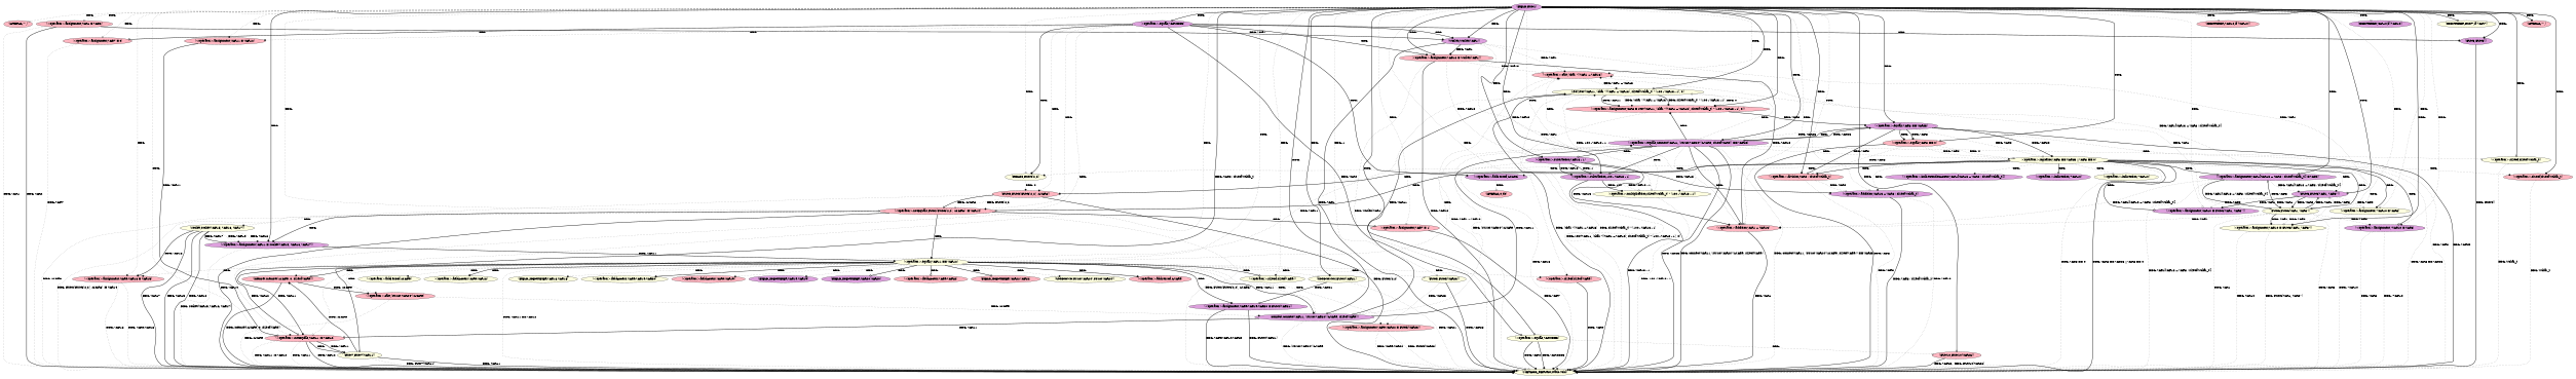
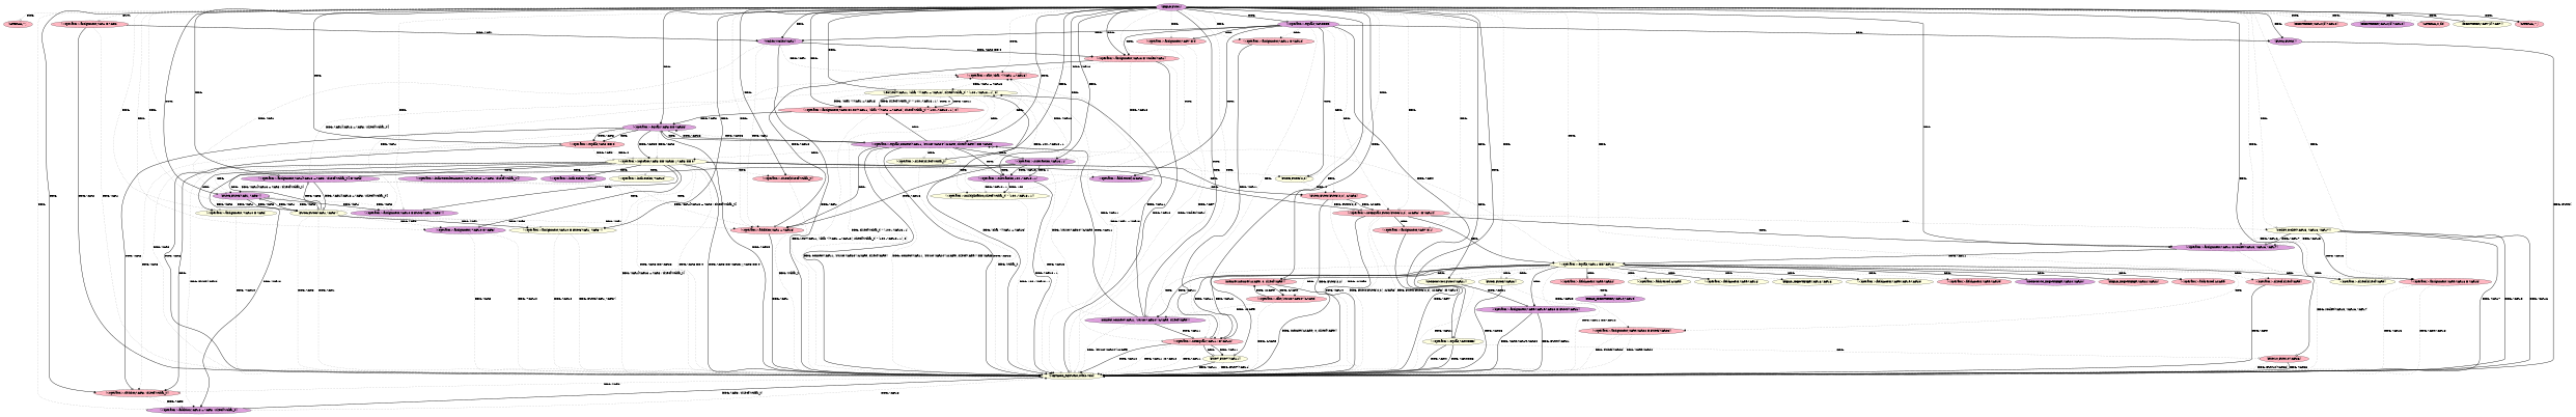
  digraph {
    node [fillcolor=lightpink style=filled]
    edge [arrowhead=dot style=dotted]
    n1 [fillcolor=plum label="(FIELD,FUN1)"]
    n2 [label="(LITERAL,\"\",)"]
    n3 [label="(<operator>.assignment,VAR1 = VAR2)"]
    n4 [fillcolor=plum label="(<operator>.equals,VAR4==5)"]
    n5 [label="(<operator>.assignment,VAR7 = 0)"]
    n6 [label="(<operator>.assignment,VAR11 = VAR12)"]
    n7 [label="(<operator>.assignment,VAR13 = wcslen(VAR1))"]
    n8 [fillcolor=plum label="(wcslen,wcslen(VAR1))"]
    n9 [label="(<operator>.notEquals,FUN2(FUN3(2,2), &VAR6) != VAR14)"]
-   n10 [fillcolor=lightyellow label="(FIELD3,FUN3(2,2))"]
+   n10 [fillcolor=lightyellow label="(FUN3,FUN3(2,2))"]
    n11 [label="(<operator>.assignment,VAR7 = 1)"]
    n12 [fillcolor=plum label="(<operator>.assignment,VAR11 = socket(VAR15, VAR16, VAR17))"]
    n13 [fillcolor=lightyellow label="(socket,socket(VAR15, VAR16, VAR17))"]
    n14 [fillcolor=lightyellow label="(<operator>.equals,VAR11 == VAR12)"]
    n15 [label="(memset,memset(&VAR9, 0, sizeof(VAR9)))"]
    n16 [fillcolor=lightyellow label="(<operator>.sizeOf,sizeof(VAR9))"]
    n17 [label="(<operator>.assignment,VAR9.VAR18 = VAR15)"]
    n18 [fillcolor=lightyellow label="(UNKNOWN4,FUN4(VAR21))"]
    n19 [fillcolor=lightyellow label="(FUN5,FUN5(VAR23))"]
    n20 [fillcolor=plum label="(<operator>.equals,connect(VAR11, (struct VAR24*)&VAR9, sizeof(VAR9)) == VAR25)"]
    n21 [fillcolor=plum label="(connect,connect(VAR11, (struct VAR24*)&VAR9, sizeof(VAR9)))"]
    n22 [label="(<operator>.sizeOf,sizeof(VAR9))"]
    n23 [label="(<operator>.assignment,VAR8 = recv(VAR11, (char *)(VAR1 + VAR13), sizeof(wchar_t) * (100 - VAR13 - 1), 0))"]
    n24 [fillcolor=lightyellow label="(recv,recv(VAR11, (char *)(VAR1 + VAR13), sizeof(wchar_t) * (100 - VAR13 - 1), 0))"]
    n25 [label="(<operator>.cast,(char *)(VAR1 + VAR13))"]
    n26 [label="(<operator>.addition,VAR1 + VAR13)"]
    n27 [fillcolor=lightyellow label="(<operator>.multiplication,sizeof(wchar_t) * (100 - VAR13 - 1))"]
    n28 [fillcolor=lightyellow label="(<operator>.sizeOf,sizeof(wchar_t))"]
    n29 [fillcolor=plum label="(<operator>.subtraction,100 - VAR13 - 1)"]
    n30 [fillcolor=plum label="(<operator>.subtraction,VAR13 - 1)"]
    n31 [fillcolor=plum label="(<operator>.equals,VAR8 == VAR25)"]
    n32 [label="(<operator>.equals,VAR8 == 0)"]
    n33 [fillcolor=plum label="(<operator>.assignment,VAR1[VAR13 + VAR8 / sizeof(wchar_t)] = VAR3)"]
    n34 [fillcolor=plum label="(<operator>.addition,VAR13 + VAR8 / sizeof(wchar_t))"]
    n35 [label="(<operator>.division,VAR8 / sizeof(wchar_t))"]
    n36 [label="(<operator>.sizeOf,sizeof(wchar_t))"]
    n37 [fillcolor=plum label="(<operator>.assignment,VAR10 = FUN6(VAR1, VAR3''))"]
    n38 [fillcolor=plum label="(FUN6,FUN6(VAR1, VAR3''))"]
    n39 [label="(IDENTIFIER,VAR10,if (VAR10))"]
    n40 [fillcolor=lightyellow label="(<operator>.assignment,*VAR10 = VAR3)"]
    n41 [fillcolor=lightyellow label="(<operator>.assignment,VAR10 = FUN6(VAR1, VAR3''))"]
    n42 [fillcolor=lightyellow label="(FUN6,FUN6(VAR1, VAR3''))"]
    n43 [fillcolor=plum label="(IDENTIFIER,VAR10,if (VAR10))"]
    n44 [fillcolor=plum label="(<operator>.assignment,*VAR10 = VAR3)"]
    n45 [label="(LITERAL,0,do)"]
    n46 [label="(<operator>.notEquals,VAR11 != VAR12)"]
    n47 [fillcolor=lightyellow label="(FUN7,FUN7(VAR11))"]
-   n48 [fillcolor=lightyellow label="(IDENTIFIER,FUN7,if (VAR7))"]
+   n48 [fillcolor=lightyellow label="(IDENTIFIER,VAR7,if (VAR7))"]
    n49 [fillcolor=plum label="(FUN8,FUN8())"]
    n50 [fillcolor=lightyellow label="(<operator>.equals,VAR4==5)"]
    n51 [label="(LITERAL,\"\",)"]
    n52 [label="(FUN10,FUN10(VAR26))"]
    n53 [fillcolor=lightyellow label="(METHOD_RETURN,static void)"]
    n54 [label="(FUN2,FUN2(FUN3(2,2), &VAR6))"]
    n55 [fillcolor=plum label="(<operator>.addressOf,&VAR6)"]
    n56 [fillcolor=plum label="(<operator>.assignment,VAR9.VAR19.VAR20 = FUN4(VAR21))"]
    n57 [label="(<operator>.assignment,VAR9.VAR22 = FUN5(VAR23))"]
    n58 [label="(<operator>.cast,(struct VAR24*)&VAR9)"]
    n59 [fillcolor=lightyellow label="(<operator>.addressOf,&VAR9)"]
    n60 [fillcolor=lightyellow label="(<operator>.fieldAccess,VAR9.VAR18)"]
    n61 [fillcolor=lightyellow label="(FIELD_IDENTIFIER,VAR18,VAR18)"]
    n62 [fillcolor=lightyellow label="(<operator>.fieldAccess,VAR9.VAR19.VAR20)"]
    n63 [label="(<operator>.fieldAccess,VAR9.VAR19)"]
    n64 [fillcolor=plum label="(FIELD_IDENTIFIER,VAR19,VAR19)"]
-   n65 [fillcolor=plum label="(FIELD_IDENTIFIER,VAR20,VAR20)"]
+   n65 [fillcolor=plum label="(UNKNOWN_IDENTIFIER,VAR20,VAR20)"]
    n66 [label="(<operator>.fieldAccess,VAR9.VAR22)"]
    n67 [label="(FIELD_IDENTIFIER,VAR22,VAR22)"]
-   n68 [fillcolor=lightyellow label="(UNKNOWN,struct VAR24*,struct VAR24*)"]
    n69 [label="(<operator>.addressOf,&VAR9)"]
    n70 [fillcolor=lightyellow label="(<operator>.logicalOr,VAR8 == VAR25 || VAR8 == 0)"]
    n71 [fillcolor=plum label="(<operator>.indirectIndexAccess,VAR1[VAR13 + VAR8 / sizeof(wchar_t)])"]
    n72 [fillcolor=plum label="(<operator>.indirection,*VAR10)"]
    n73 [fillcolor=lightyellow label="(<operator>.indirection,*VAR10)"]
    n1 -> n2 [arrowhead=odot label="DDG: "]
-   n1 -> n3 [arrowhead=odot label="DDG: "]
+   n1 -> n3 [arrowhead=odot label="FUN: "]
    n1 -> n4 [arrowhead=odot label="DDG: " style=bold]
    n1 -> n5 [arrowhead=odot label="DDG: "]
    n1 -> n6 [label="DDG: "]
    n1 -> n7 [label="DDG: " style=bold]
    n1 -> n8 [label="DDG: " style=bold]
    n1 -> n9 [arrowhead=odot label="DDG: "]
    n1 -> n10 [arrowhead=odot label="DDG: "]
    n1 -> n11 [arrowhead=odot label="DDG: "]
    n1 -> n12 [label="DDG: " style=bold]
+   n1 -> n13 [arrowhead=odot label="DDG: "]
    n1 -> n14 [arrowhead=odot label="DDG: "]
-   n1 -> n15 [label="DDG: "]
+   n1 -> n15 [label="DDG: " style=bold]
    n1 -> n16 [label="DDG: "]
    n1 -> n17 [label="DDG: "]
-   n1 -> n18 [label="DDG: " style=bold]
-   n1 -> n19 [arrowhead=odot label="DDG: 1"]
+   n1 -> n18 [label="CDG: " style=bold]
+   n1 -> n19 [arrowhead=odot label="DDG: "]
    n1 -> n20 [label="DDG: " style=bold]
    n1 -> n21 [arrowhead=odot label="DDG: " style=bold]
    n1 -> n22 [label="DDG: "]
    n1 -> n23 [label="DDG: " style=bold]
    n1 -> n24 [arrowhead=odot label="DDG: " style=bold]
    n1 -> n25 [label="DDG: "]
    n1 -> n26 [arrowhead=odot label="DDG: "]
    n1 -> n27 [arrowhead=odot label="DDG: "]
    n1 -> n28 [arrowhead=odot label="DDG: " style=bold]
    n1 -> n29 [label="DDG: " style=bold]
    n1 -> n30 [label="DDG: " style=bold]
    n1 -> n31 [label="DDG: " style=bold]
    n1 -> n32 [arrowhead=odot label="DDG: " style=bold]
    n1 -> n33 [arrowhead=odot label="DDG: " style=bold]
    n1 -> n34 [arrowhead=odot label="DDG: "]
    n1 -> n35 [label="DDG: " style=bold]
    n1 -> n36 [label="DDG: " style=bold]
    n1 -> n37 [arrowhead=odot label="DDG: "]
    n1 -> n38 [arrowhead=odot label="DDG: " style=bold]
    n1 -> n39 [arrowhead=odot label="DDG: "]
    n1 -> n40 [arrowhead=odot label="DDG: "]
    n1 -> n41 [label="DDG: " style=bold]
    n1 -> n42 [arrowhead=odot label="DDG: "]
    n1 -> n43 [arrowhead=odot label="DDG: "]
    n1 -> n44 [label="DDG: "]
-   n55 -> n45 [arrowhead=odot label="DDG: "]
+   n1 -> n45 [arrowhead=odot label="DDG: "]
    n1 -> n46 [arrowhead=odot label="DDG: "]
-   n1 -> n47 [arrowhead=odot label="DDG: VAR8 / sizeof(wchar_t)" style=bold]
+   n1 -> n47 [arrowhead=odot label="DDG: " style=bold]
    n1 -> n48 [arrowhead=odot label="DDG: " style=bold]
    n1 -> n49 [label="DDG: " style=bold]
    n1 -> n50 [arrowhead=odot label="DDG: " style=bold]
    n1 -> n51 [label="DDG: " style=bold]
    n1 -> n52 [arrowhead=odot label="DDG: " style=bold]
    n3 -> n8 [label="DDG: VAR1" style=bold]
    n3 -> n53 [arrowhead=odot label="DDG: VAR1"]
    n3 -> n53 [label="DDG: VAR2" style=bold]
    n4 -> n5 [arrowhead=odot label="CDG: " style=bold]
    n4 -> n6 [label="CDG: "]
    n4 -> n7 [label="CDG: " style=bold]
    n4 -> n8 [label="CDG: " style=bold]
    n4 -> n9 [label="CDG: "]
    n4 -> n10 [label="CDG: " style=bold]
    n4 -> n46 [label="CDG: "]
    n4 -> n49 [label="CDG: " style=bold]
    n4 -> n50 [arrowhead=odot label="DDG: VAR4" style=bold]
    n4 -> n54 [label="CDG: "]
    n4 -> n55 [label="CDG: " style=bold]
    n5 -> n53 [arrowhead=odot label="DDG: VAR7"]
    n6 -> n46 [arrowhead=odot label="DDG: VAR11" style=bold]
    n7 -> n25 [arrowhead=odot label="DDG: VAR13"]
    n7 -> n26 [arrowhead=odot label="DDG: VAR13" style=bold]
    n7 -> n30 [arrowhead=odot label="DDG: VAR13"]
    n7 -> n53 [arrowhead=odot label="DDG: VAR13" style=bold]
    n7 -> n53 [arrowhead=odot label="DDG: wcslen(VAR1)"]
-   n8 -> n7 [label="DDG: VAR1" style=bold]
+   n8 -> n7 [label="DDG: VAR8 == 0" style=bold]
    n8 -> n25 [label="DDG: VAR1"]
    n8 -> n26 [label="DDG: VAR1"]
    n8 -> n38 [arrowhead=odot label="DDG: VAR1"]
    n8 -> n53 [label="DDG: VAR1" style=bold]
    n9 -> n11 [arrowhead=odot label="CDG: " style=bold]
    n9 -> n12 [label="CDG: " style=bold]
    n9 -> n13 [label="CDG: "]
    n9 -> n14 [label="CDG: " style=bold]
    n9 -> n53 [arrowhead=odot label="DDG: FUN2(FUN3(2,2), &VAR6) != VAR14"]
    n9 -> n53 [label="DDG: VAR14" style=bold]
    n9 -> n53 [label="DDG: FUN2(FUN3(2,2), &VAR6)"]
    n10 -> n54 [label="DDG: 2"]
    n11 -> n53 [label="DDG: VAR7" style=bold]
    n12 -> n14 [label="DDG: VAR11" style=bold]
    n12 -> n53 [arrowhead=odot label="DDG: socket(VAR15, VAR16, VAR17)"]
    n13 -> n12 [label="DDG: VAR15"]
    n13 -> n12 [label="DDG: VAR16"]
    n13 -> n12 [arrowhead=odot label="DDG: VAR17" style=bold]
    n13 -> n17 [label="DDG: VAR15" style=bold]
    n13 -> n53 [arrowhead=odot label="DDG: VAR17" style=bold]
    n13 -> n53 [arrowhead=odot label="DDG: VAR15" style=bold]
    n13 -> n53 [label="DDG: VAR16" style=bold]
    n14 -> n15 [arrowhead=odot label="CDG: " style=bold]
    n14 -> n16 [arrowhead=odot label="CDG: " style=bold]
    n14 -> n17 [label="CDG: "]
    n14 -> n18 [arrowhead=odot label="CDG: "]
    n14 -> n19 [arrowhead=odot label="CDG: "]
    n14 -> n20 [label="CDG: "]
    n14 -> n21 [label="DDG: VAR11" style=bold]
    n14 -> n21 [arrowhead=odot label="CDG: "]
    n14 -> n22 [label="CDG: "]
    n14 -> n46 [label="DDG: VAR11" style=bold]
    n14 -> n46 [arrowhead=odot label="DDG: VAR12" style=bold]
    n14 -> n53 [arrowhead=odot label="DDG: VAR11 == VAR12"]
    n14 -> n56 [label="CDG: " style=bold]
    n14 -> n57 [label="CDG: "]
    n14 -> n58 [label="CDG: "]
    n14 -> n59 [label="CDG: "]
    n14 -> n60 [label="CDG: " style=bold]
    n14 -> n61 [label="CDG: "]
    n14 -> n62 [label="CDG: " style=bold]
    n14 -> n63 [label="CDG: "]
-   n14 -> n64 [label="CDG: "]
+   n66 -> n64 [label="CDG: "]
    n14 -> n65 [arrowhead=odot label="CDG: " style=bold]
    n14 -> n66 [arrowhead=odot label="CDG: " style=bold]
    n14 -> n67 [arrowhead=odot label="CDG: " style=bold]
-   n14 -> n68 [label="CDG: "]
    n14 -> n69 [label="CDG: " style=bold]
    n15 -> n53 [arrowhead=odot label="DDG: memset(&VAR9, 0, sizeof(VAR9))" style=bold]
    n15 -> n58 [label="DDG: &VAR9" style=bold]
    n17 -> n53 [arrowhead=odot label="DDG: VAR15"]
    n17 -> n53 [arrowhead=odot label="DDG: VAR9.VAR18"]
    n18 -> n53 [arrowhead=odot label="DDG: VAR21"]
    n18 -> n56 [arrowhead=odot label="DDG: VAR21" style=bold]
    n19 -> n53 [label="DDG: VAR23" style=bold]
    n19 -> n57 [label="DDG: VAR23"]
    n20 -> n23 [label="CDG: " style=bold]
    n20 -> n24 [arrowhead=odot label="CDG: "]
    n20 -> n25 [label="CDG: "]
    n20 -> n26 [arrowhead=odot label="CDG: " style=bold]
    n20 -> n27 [label="CDG: "]
    n20 -> n28 [arrowhead=odot label="CDG: "]
    n20 -> n29 [arrowhead=odot label="CDG: " style=bold]
    n20 -> n30 [arrowhead=odot label="CDG: " style=bold]
    n20 -> n31 [label="DDG: VAR25"]
    n20 -> n31 [arrowhead=odot label="CDG: " style=bold]
    n20 -> n53 [arrowhead=odot label="DDG: connect(VAR11, (struct VAR24*)&VAR9, sizeof(VAR9))" style=bold]
    n20 -> n53 [arrowhead=odot label="DDG: connect(VAR11, (struct VAR24*)&VAR9, sizeof(VAR9)) == VAR25"]
    n20 -> n53 [arrowhead=odot label="DDG: VAR25" style=bold]
    n20 -> n70 [label="CDG: "]
    n21 -> n20 [arrowhead=odot label="DDG: VAR11" style=bold]
    n21 -> n20 [label="DDG: (struct VAR24*)&VAR9"]
    n21 -> n24 [label="DDG: VAR11" style=bold]
    n21 -> n46 [arrowhead=odot label="DDG: VAR11" style=bold]
    n21 -> n53 [arrowhead=odot label="DDG: (struct VAR24*)&VAR9"]
    n22 -> n53 [label="DDG: VAR9" style=bold]
    n23 -> n31 [label="DDG: VAR8" style=bold]
    n23 -> n53 [arrowhead=odot label="DDG: recv(VAR11, (char *)(VAR1 + VAR13), sizeof(wchar_t) * (100 - VAR13 - 1), 0)"]
    n24 -> n23 [label="DDG: VAR11" style=bold]
    n24 -> n23 [label="DDG: (char *)(VAR1 + VAR13)"]
    n24 -> n23 [label="DDG: sizeof(wchar_t) * (100 - VAR13 - 1)" style=bold]
    n24 -> n23 [label="DDG: 0"]
    n24 -> n46 [arrowhead=odot label="DDG: VAR11"]
    n24 -> n53 [arrowhead=odot label="DDG: sizeof(wchar_t) * (100 - VAR13 - 1)"]
    n24 -> n53 [label="DDG: (char *)(VAR1 + VAR13)" style=bold]
    n25 -> n24 [label="DDG: VAR1 + VAR13"]
    n25 -> n53 [arrowhead=odot label="DDG: VAR1 + VAR13"]
    n26 -> n53 [arrowhead=odot label="DDG: VAR1" style=bold]
    n27 -> n24 [label="DDG: 100 - VAR13 - 1"]
    n27 -> n53 [label="DDG: 100 - VAR13 - 1"]
    n28 -> n53 [label="DDG: wchar_t"]
    n29 -> n27 [label="DDG: 100" style=bold]
    n29 -> n27 [arrowhead=odot label="DDG: VAR13 - 1"]
    n29 -> n53 [label="DDG: VAR13 - 1" style=bold]
    n30 -> n25 [label="DDG: VAR13"]
    n30 -> n26 [label="DDG: VAR13" style=bold]
    n30 -> n29 [label="DDG: VAR13" style=bold]
    n30 -> n29 [arrowhead=odot label="DDG: 1" style=bold]
    n30 -> n34 [label="DDG: VAR13" style=bold]
    n30 -> n53 [label="DDG: VAR13"]
    n31 -> n20 [arrowhead=odot label="DDG: VAR25" style=bold]
    n31 -> n32 [label="DDG: VAR8" style=bold]
    n31 -> n32 [label="CDG: " style=bold]
    n31 -> n35 [arrowhead=odot label="DDG: VAR8" style=bold]
    n31 -> n53 [label="DDG: VAR8"]
    n31 -> n53 [arrowhead=odot label="DDG: VAR25" style=bold]
    n31 -> n70 [arrowhead=odot label="DDG: VAR8"]
    n31 -> n70 [label="DDG: VAR25" style=bold]
-   n32 -> n35 [arrowhead=odot label="DDG: VAR8"]
+   n32 -> n35 [label="DDG: VAR8"]
    n32 -> n53 [label="DDG: VAR8" style=bold]
    n32 -> n70 [arrowhead=odot label="DDG: VAR8"]
    n32 -> n70 [arrowhead=odot label="DDG: 0"]
    n33 -> n25 [label="DDG: VAR1[VAR13 + VAR8 / sizeof(wchar_t)]"]
    n33 -> n26 [label="DDG: VAR1[VAR13 + VAR8 / sizeof(wchar_t)]"]
    n33 -> n38 [label="DDG: VAR1[VAR13 + VAR8 / sizeof(wchar_t)]"]
    n33 -> n42 [arrowhead=odot label="DDG: VAR1[VAR13 + VAR8 / sizeof(wchar_t)]" style=bold]
    n33 -> n53 [arrowhead=odot label="DDG: VAR1[VAR13 + VAR8 / sizeof(wchar_t)]"]
    n34 -> n53 [label="DDG: VAR13"]
    n34 -> n53 [arrowhead=odot label="DDG: VAR8 / sizeof(wchar_t)" style=bold]
    n35 -> n34 [arrowhead=odot label="DDG: VAR8"]
-   n35 -> n53 [arrowhead=odot label="DDG: VAR8"]
+   n53 -> n35 [arrowhead=odot label="DDG: VAR8"]
    n36 -> n53 [arrowhead=odot label="DDG: wchar_t"]
    n38 -> n37 [label="DDG: VAR1" style=bold]
    n38 -> n37 [arrowhead=odot label="DDG: VAR3"]
    n38 -> n40 [arrowhead=odot label="DDG: VAR3"]
    n38 -> n42 [label="DDG: VAR1"]
    n38 -> n42 [label="DDG: VAR3" style=bold]
    n40 -> n53 [label="DDG: *VAR10"]
    n41 -> n53 [arrowhead=odot label="DDG: FUN6(VAR1, VAR3'')"]
    n41 -> n53 [arrowhead=odot label="DDG: VAR10"]
    n42 -> n25 [label="DDG: VAR1"]
    n42 -> n26 [label="DDG: VAR1"]
    n42 -> n33 [arrowhead=odot label="DDG: VAR3" style=bold]
    n42 -> n38 [arrowhead=odot label="DDG: VAR1" style=bold]
    n42 -> n38 [arrowhead=odot label="DDG: VAR3"]
    n42 -> n41 [label="DDG: VAR1" style=bold]
    n42 -> n41 [arrowhead=odot label="DDG: VAR3"]
    n42 -> n44 [label="DDG: VAR3"]
    n42 -> n53 [arrowhead=odot label="DDG: VAR3"]
    n42 -> n53 [arrowhead=odot label="DDG: VAR1"]
    n44 -> n53 [arrowhead=odot label="DDG: *VAR10"]
    n44 -> n53 [arrowhead=odot label="DDG: VAR3"]
    n46 -> n47 [label="DDG: VAR11" style=bold]
    n46 -> n47 [arrowhead=odot label="CDG: " style=bold]
    n46 -> n53 [label="DDG: VAR12" style=bold]
    n46 -> n53 [label="DDG: VAR11 != VAR12"]
    n46 -> n53 [label="DDG: VAR11"]
    n47 -> n53 [label="DDG: VAR11" style=bold]
    n47 -> n53 [arrowhead=odot label="DDG: FUN7(VAR11)"]
    n49 -> n53 [arrowhead=odot label="DDG: FUN8()" style=bold]
    n50 -> n52 [arrowhead=odot label="CDG: "]
    n50 -> n53 [label="DDG: VAR4" style=bold]
    n50 -> n53 [label="DDG: VAR4==5" style=bold]
    n52 -> n53 [label="DDG: VAR26" style=bold]
    n52 -> n53 [label="DDG: FUN10(VAR26)"]
    n54 -> n9 [arrowhead=odot label="DDG: FUN3(2,2)"]
    n54 -> n9 [arrowhead=odot label="DDG: &VAR6" style=bold]
    n54 -> n53 [label="DDG: FUN3(2,2)" style=bold]
    n54 -> n53 [arrowhead=odot label="DDG: &VAR6"]
    n56 -> n53 [arrowhead=odot label="DDG: VAR9.VAR19.VAR20" style=bold]
    n56 -> n53 [label="DDG: FUN4(VAR21)" style=bold]
    n57 -> n53 [arrowhead=odot label="DDG: FUN5(VAR23)"]
    n57 -> n53 [label="DDG: VAR9.VAR22"]
-   n47 -> n15 [label="DDG: &VAR9" style=bold]
+   n58 -> n15 [label="DDG: &VAR9" style=bold]
    n58 -> n21 [label="DDG: &VAR9"]
    n58 -> n53 [arrowhead=odot label="DDG: &VAR9"]
    n70 -> n9 [arrowhead=odot label="CDG: " style=bold]
    n70 -> n10 [label="CDG: "]
    n70 -> n33 [arrowhead=odot label="CDG: " style=bold]
-   n70 -> n34 [label="CDG: "]
+   n70 -> n34 [label="DDG: FUN5(VAR23)"]
    n70 -> n35 [label="CDG: " style=bold]
    n70 -> n36 [label="CDG: "]
    n70 -> n37 [arrowhead=odot label="CDG: " style=bold]
    n70 -> n38 [label="CDG: "]
    n70 -> n40 [label="CDG: " style=bold]
    n70 -> n41 [arrowhead=odot label="CDG: "]
    n70 -> n42 [arrowhead=odot label="CDG: " style=bold]
    n70 -> n44 [arrowhead=odot label="CDG: " style=bold]
    n70 -> n53 [arrowhead=odot label="DDG: VAR8 == VAR25"]
    n70 -> n53 [arrowhead=odot label="DDG: VAR8 == 0"]
    n70 -> n53 [arrowhead=odot label="DDG: VAR8 == VAR25 || VAR8 == 0" style=bold]
    n70 -> n54 [label="CDG: " style=bold]
    n70 -> n55 [label="CDG: "]
    n70 -> n71 [label="CDG: "]
    n70 -> n72 [arrowhead=odot label="CDG: " style=bold]
    n70 -> n73 [arrowhead=odot label="CDG: "]
  }
